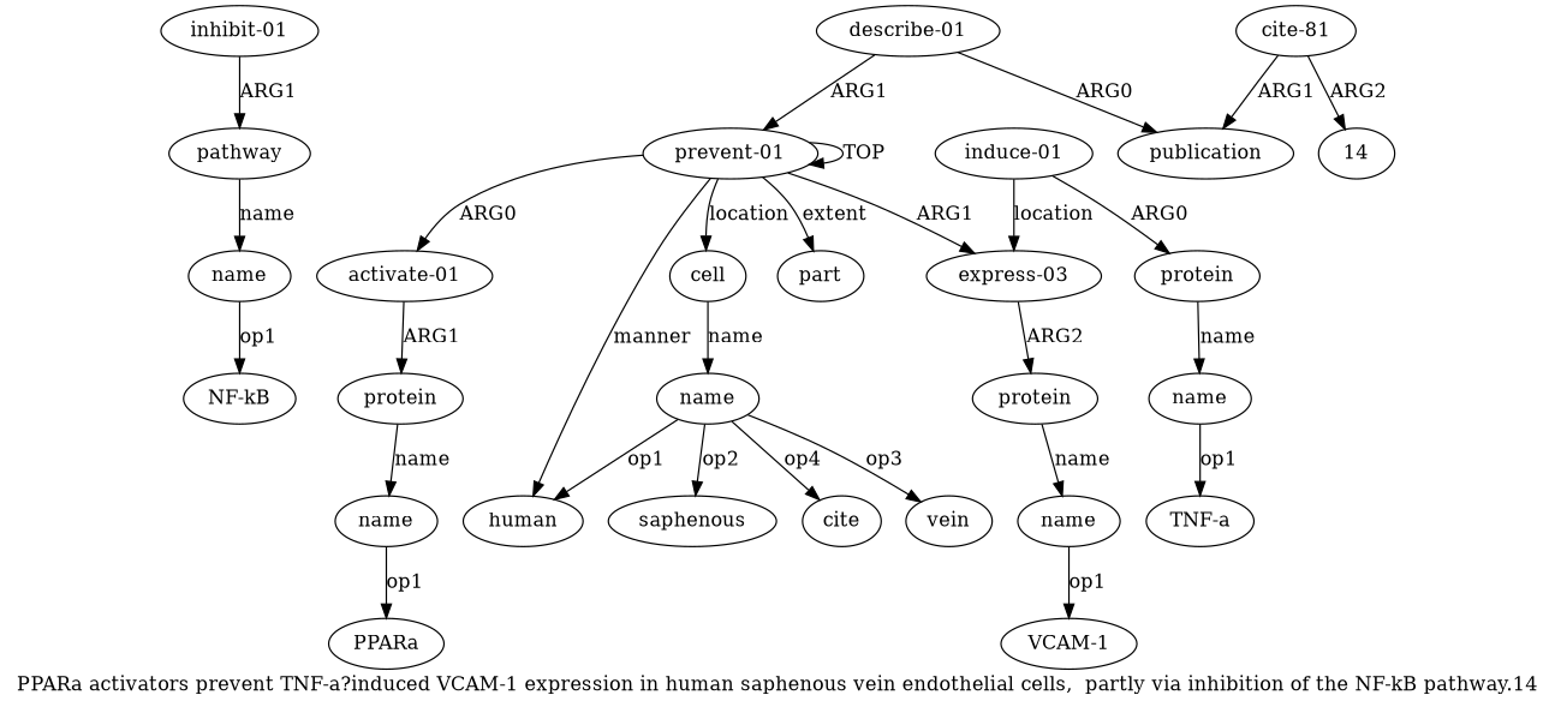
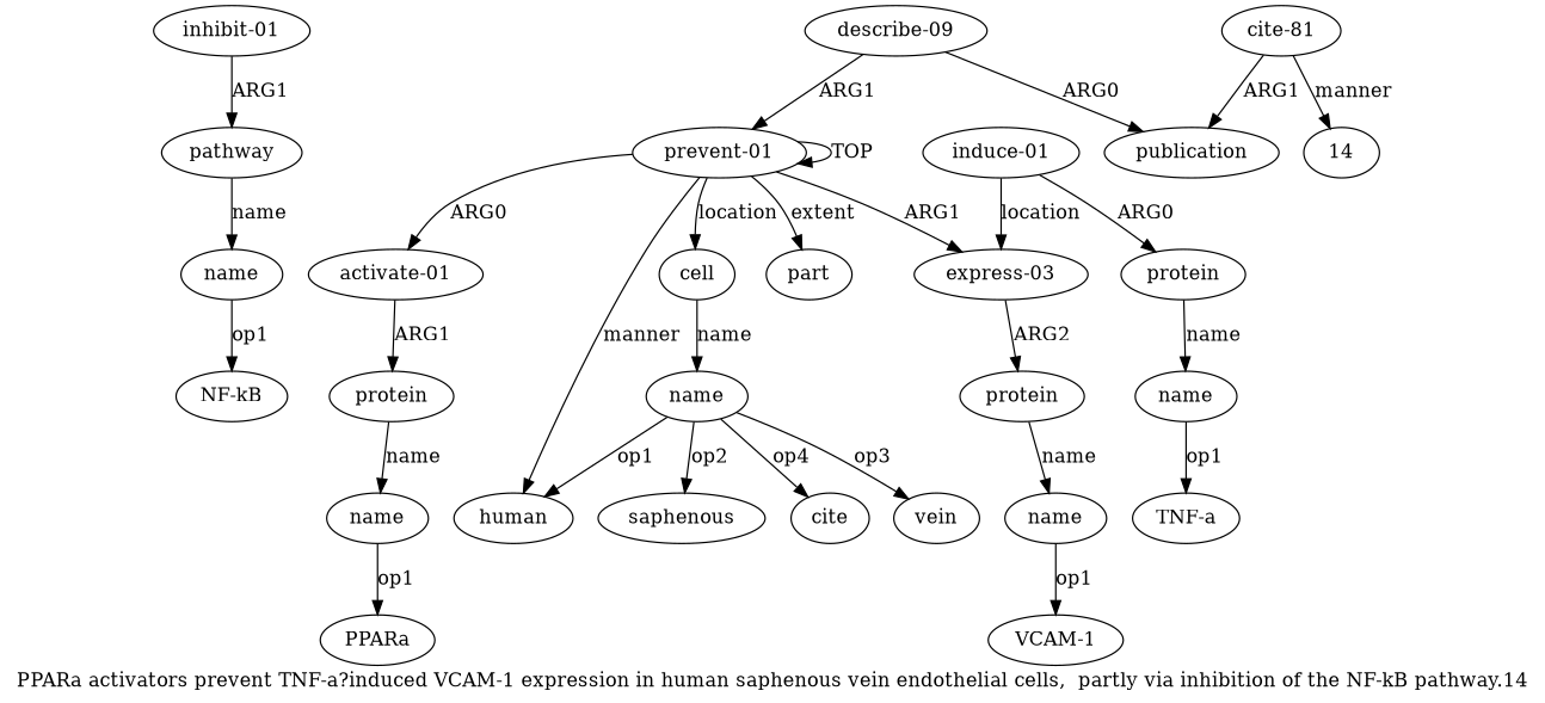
  digraph {
    label="PPARa activators prevent TNF-a?induced VCAM-1 expression in human saphenous vein endothelial cells,  partly via inhibition of the NF-kB pathway.14"
    node [color=black gold_ind=-1 gold_label=name test_ind=-1 test_label=name]
    edge [color=black gold_label=ARG1 test_label=ARG1]
    n1 [gold_label="NF-kB" label="NF-kB" test_label="NF-kB"]
    n2 [gold_label=PPARa label=PPARa test_label=PPARa]
    n3 [gold_label=saphenous label=saphenous test_label=saphenous]
    n4 [gold_label=human label=human test_label=human]
    n5 [gold_label="TNF-a" label="TNF-a" test_label="TNF-a"]
    n6 [gold_label=14 label=14 test_label=14]
    n7 [gold_ind=15 label=name test_ind=15]
    n8 [gold_ind=14 gold_label=pathway label=pathway test_ind=14 test_label=pathway]
    n9 [gold_ind=17 gold_label=publication label=publication test_ind=17 test_label=publication]
-   n10 [gold_ind=16 gold_label="describe-01" label="describe-01" test_ind=16 test_label="describe-01"]
+   n10 [gold_ind=16 gold_label="describe-01" label="describe-09" test_ind=16 test_label="describe-01"]
    n11 [gold_ind=0 gold_label="prevent-01" label="prevent-01" test_ind=0 test_label="prevent-01"]
    n12 [gold_ind=10 gold_label=cell label=cell test_ind=10 test_label=cell]
    n13 [gold_ind=12 gold_label=part label=part test_ind=12 test_label=part]
    n14 [gold_ind=1 gold_label="activate-01" label="activate-01" test_ind=1 test_label="activate-01"]
    n15 [gold_ind=4 gold_label="express-03" label="express-03" test_ind=4 test_label="express-03"]
    n16 [gold_ind=11 label=name test_ind=11]
    n17 [gold_ind=13 gold_label="inhibit-01" label="inhibit-01" test_ind=13 test_label="inhibit-01"]
    n18 [gold_ind=2 gold_label=protein label=protein test_ind=2 test_label=protein]
    n19 [gold_ind=5 gold_label=protein label=protein test_ind=5 test_label=protein]
    n20 [gold_label=endothelial label=cite test_label=endothelial]
    n21 [gold_label=vein label=vein test_label=vein]
    n22 [gold_ind=18 gold_label="cite-01" label="cite-81" test_ind=18 test_label="cite-01"]
    n23 [gold_ind=3 label=name test_ind=3]
    n24 [gold_ind=6 label=name test_ind=6]
    n25 [gold_label="VCAM-1" label="VCAM-1" test_label="VCAM-1"]
    n26 [gold_ind=7 gold_label="induce-01" label="induce-01" test_ind=7 test_label="induce-01"]
    n27 [gold_ind=8 gold_label=protein label=protein test_ind=8 test_label=protein]
    n28 [gold_ind=9 label=name test_ind=9]
    n7 -> n1 [gold_label=op1 label=op1 test_label=op1]
    n8 -> n7 [gold_label=name label=name test_label=name]
    n10 -> n9 [gold_label=ARG0 label=ARG0 test_label=ARG0]
    n10 -> n11 [label=ARG1]
    n11 -> n4 [gold_label=manner label=manner test_label=manner]
    n11 -> n11 [gold_label=TOP label=TOP test_label=TOP]
    n11 -> n12 [gold_label=location label=location test_label=location]
    n11 -> n13 [gold_label=extent label=extent test_label=extent]
    n11 -> n14 [gold_label=ARG0 label=ARG0 test_label=ARG0]
    n11 -> n15 [label=ARG1]
    n12 -> n16 [gold_label=name label=name test_label=name]
    n14 -> n18 [label=ARG1]
    n15 -> n19 [gold_label=ARG2 label=ARG2 test_label=ARG2]
    n16 -> n3 [gold_label=op2 label=op2 test_label=op2]
    n16 -> n4 [gold_label=op1 label=op1 test_label=op1]
    n16 -> n20 [gold_label=op4 label=op4 test_label=op4]
    n16 -> n21 [gold_label=op3 label=op3 test_label=op3]
    n17 -> n8 [label=ARG1]
    n18 -> n23 [gold_label=name label=name test_label=name]
    n19 -> n24 [gold_label=name label=name test_label=name]
-   n22 -> n6 [gold_label=ARG2 label=ARG2 test_label=ARG2]
+   n22 -> n6 [gold_label=ARG2 label=manner test_label=ARG2]
    n22 -> n9 [label=ARG1]
    n23 -> n2 [gold_label=op1 label=op1 test_label=op1]
    n24 -> n25 [gold_label=op1 label=op1 test_label=op1]
    n26 -> n15 [label=location]
    n26 -> n27 [gold_label=ARG0 label=ARG0 test_label=ARG0]
    n27 -> n28 [gold_label=name label=name test_label=name]
    n28 -> n5 [gold_label=op1 label=op1 test_label=op1]
  }
